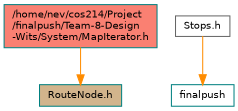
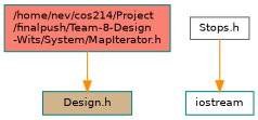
  digraph {
    node [color=teal fillcolor=white fontname=Helvetica fontsize=10 shape=record style=filled]
    edge [color=darkorange fontname=Helvetica fontsize=10 labelfontname=Helvetica labelfontsize=10 style=solid]
    n1 [fillcolor=salmon fontcolor=black height=0.2 label="/home/nev/cos214/Project\l/finalpush/Team-8-Design\l-Wits/System/MapIterator.h" width=0.4]
-   n2 [fillcolor=tan height=0.2 label="RouteNode.h" width=0.4]
+   n2 [fillcolor=tan height=0.2 label="Design.h" width=0.4]
    n3 [color=gray40 height=0.2 label="Stops.h" width=0.4]
-   n4 [height=0.2 label=finalpush width=0.4]
+   n4 [height=0.2 label=iostream width=0.4]
    n1 -> n2
    n3 -> n4
  }
